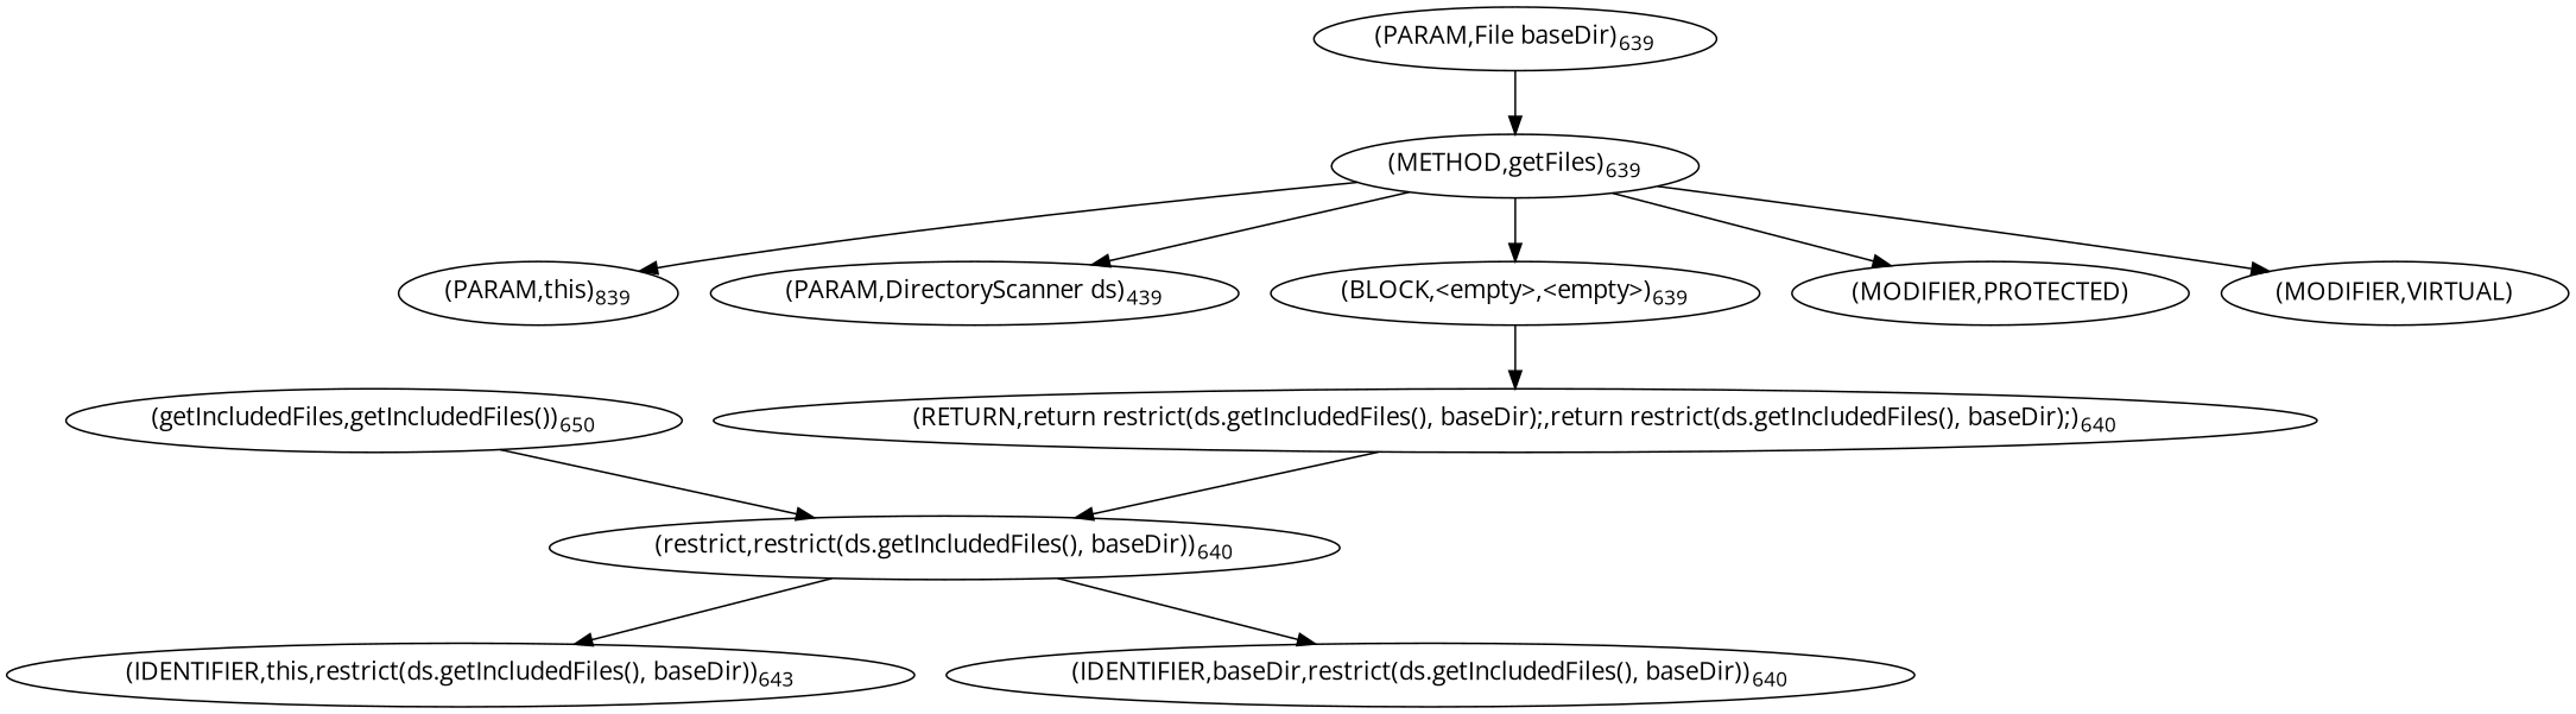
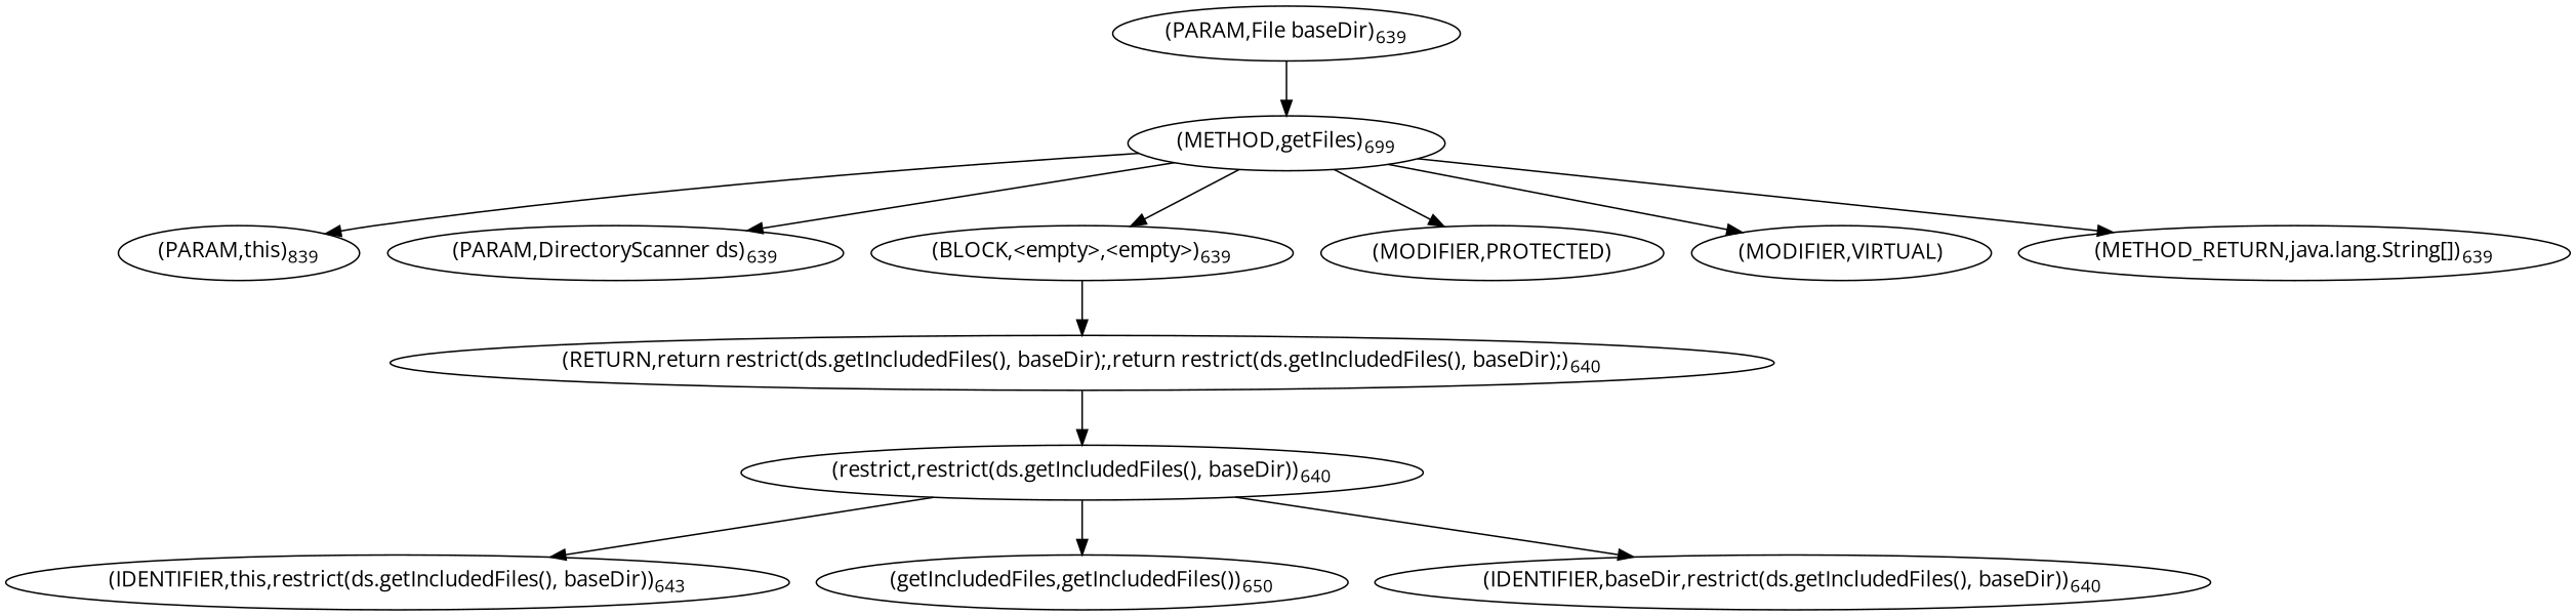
  digraph {
    fontname="Open Sans"
    node [fontname="Open Sans"]
    edge [fontname="Open Sans"]
-   n1 [label=<(METHOD,getFiles)<SUB>639</SUB>>]
+   n1 [label=<(METHOD,getFiles)<SUB>699</SUB>>]
    n2 [label=<(PARAM,this)<SUB>839</SUB>>]
-   n3 [label=<(PARAM,DirectoryScanner ds)<SUB>439</SUB>>]
+   n3 [label=<(PARAM,DirectoryScanner ds)<SUB>639</SUB>>]
    n4 [label=<(BLOCK,&lt;empty&gt;,&lt;empty&gt;)<SUB>639</SUB>>]
    n5 [label=<(MODIFIER,PROTECTED)>]
    n6 [label=<(MODIFIER,VIRTUAL)>]
+   n7 [label=<(METHOD_RETURN,java.lang.String[])<SUB>639</SUB>>]
    n8 [label=<(PARAM,File baseDir)<SUB>639</SUB>>]
    n9 [label=<(RETURN,return restrict(ds.getIncludedFiles(), baseDir);,return restrict(ds.getIncludedFiles(), baseDir);)<SUB>640</SUB>>]
    n10 [label=<(restrict,restrict(ds.getIncludedFiles(), baseDir))<SUB>640</SUB>>]
    n11 [label=<(IDENTIFIER,this,restrict(ds.getIncludedFiles(), baseDir))<SUB>643</SUB>>]
    n12 [label=<(getIncludedFiles,getIncludedFiles())<SUB>650</SUB>>]
    n13 [label=<(IDENTIFIER,baseDir,restrict(ds.getIncludedFiles(), baseDir))<SUB>640</SUB>>]
    n1 -> n2
    n1 -> n3
    n1 -> n4
    n1 -> n5
    n1 -> n6
+   n1 -> n7
    n4 -> n9
    n8 -> n1
    n9 -> n10
    n10 -> n11
-   n12 -> n10
+   n10 -> n12
    n10 -> n13
  }
